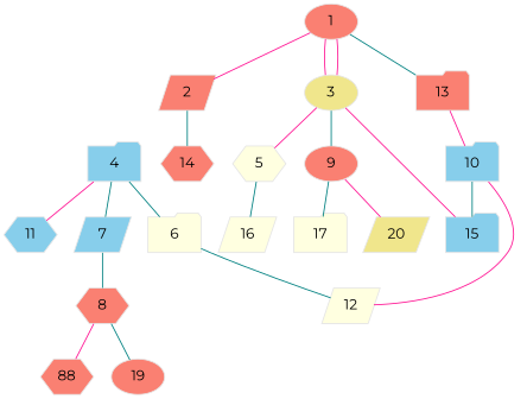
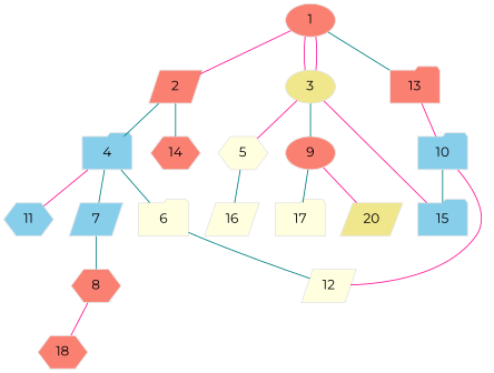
  graph {
    fontname=Montserrat
    node [color=gray90 fillcolor=salmon fontname=Montserrat shape=folder style=filled]
    edge [color=teal fontname=Montserrat]
    1 [shape=ellipse]
    2 [shape=parallelogram]
    3 [fillcolor=khaki shape=ellipse]
    13
    4 [fillcolor=skyblue]
    14 [shape=hexagon]
    5 [fillcolor=lightyellow shape=hexagon]
    9 [shape=ellipse]
    15 [fillcolor=skyblue]
    10 [fillcolor=skyblue]
    6 [fillcolor=lightyellow]
    7 [fillcolor=skyblue shape=parallelogram]
    11 [fillcolor=skyblue shape=hexagon]
    16 [fillcolor=lightyellow shape=parallelogram]
    17 [fillcolor=lightyellow]
    20 [fillcolor=khaki shape=parallelogram]
    12 [fillcolor=lightyellow shape=parallelogram]
    8 [shape=hexagon]
-   18 [shape=hexagon label=88]
-   19 [shape=ellipse]
+   18 [shape=hexagon]
    1 -- 2 [color=deeppink]
    1 -- 3 [color=deeppink]
    1 -- 3 [color=deeppink]
    1 -- 13
+   2 -- 4
    2 -- 14
    3 -- 5 [color=deeppink]
    3 -- 9
    3 -- 15 [color=deeppink]
    13 -- 10 [color=deeppink]
    4 -- 6
    4 -- 7
    4 -- 11 [color=deeppink]
    5 -- 16
    9 -- 17
    9 -- 20 [color=deeppink]
    10 -- 15
    10 -- 12 [color=deeppink]
    6 -- 12
    7 -- 8
    8 -- 18 [color=deeppink]
-   8 -- 19
  }
